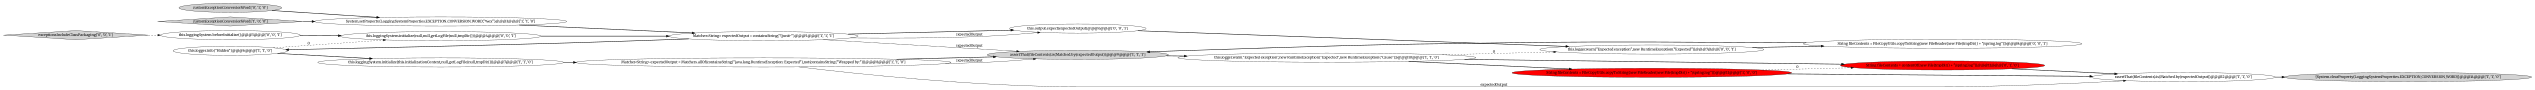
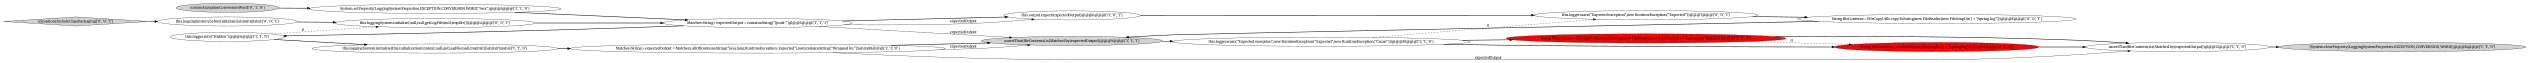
  digraph {
    fontname=Merriweather
    rankdir=LR
    node [fillcolor=white fontname=Merriweather shape=ellipse style=filled]
    edge [fontname=Merriweather style=bold]
    n1 [label="this.logger.info(\"Hidden\")@@@6@@@['1', '1', '0']"]
    n2 [label="this.loggingSystem.initialize(this.initializationContext,null,getLogFile(null,tmpDir()))@@@7@@@['1', '1', '0']"]
    n3 [label="this.loggingSystem.initialize(null,null,getLogFile(null,tmpDir()))@@@4@@@['0', '0', '1']"]
    n4 [label="Matcher<String> expectedOutput = Matchers.allOf(containsString(\"java.lang.RuntimeException: Expected\"),not(containsString(\"Wrapped by:\")))@@@8@@@['1', '1', '0']"]
    n5 [label="Matcher<String> expectedOutput = containsString(\"(junit-\")@@@5@@@['1', '1', '1']"]
    n6 [fillcolor=lightgray label="assertThat(fileContents).is(Matched.by(expectedOutput))@@@9@@@['1', '1', '1']"]
    n7 [label="this.logger.warn(\"Expected exception\",new RuntimeException(\"Expected\",new RuntimeException(\"Cause\")))@@@10@@@['1', '1', '0']"]
    n8 [label="this.logger.warn(\"Expected exception\",new RuntimeException(\"Expected\"))@@@7@@@['0', '0', '1']"]
    n9 [fillcolor=red label="String fileContents = contentOf(new File(tmpDir() + \"/spring.log\"))@@@11@@@['0', '1', '0']"]
    n10 [fillcolor=red label="String fileContents = FileCopyUtils.copyToString(new FileReader(new File(tmpDir() + \"/spring.log\")))@@@11@@@['1', '0', '0']"]
    n11 [fillcolor=lightgray label="customExceptionConversionWord['0', '1', '0']"]
    n12 [label="System.setProperty(LoggingSystemProperties.EXCEPTION_CONVERSION_WORD,\"%ex\")@@@3@@@['1', '1', '0']"]
    n13 [label="this.output.expect(expectedOutput)@@@6@@@['0', '0', '1']"]
    n14 [label="assertThat(fileContents).is(Matched.by(expectedOutput))@@@12@@@['1', '1', '0']"]
    n15 [fillcolor=lightgray label="{System.clearProperty(LoggingSystemProperties.EXCEPTION_CONVERSION_WORD)}@@@14@@@['1', '1', '0']"]
    n16 [label="String fileContents = FileCopyUtils.copyToString(new FileReader(new File(tmpDir() + \"/spring.log\")))@@@8@@@['0', '0', '1']"]
    n17 [label="this.loggingSystem.beforeInitialize()@@@3@@@['0', '0', '1']"]
    n18 [fillcolor=lightgray label="exceptionsIncludeClassPackaging['0', '0', '1']" shape=diamond]
-   n19 [fillcolor=lightgray label="customExceptionConversionWord['1', '0', '0']" shape=diamond]
    n1 -> n2
    n1 -> n3 [label=0 style=dashed]
    n2 -> n4
    n3 -> n5
    n4 -> n6
    n4 -> n6 [label=expectedOutput style=solid]
    n4 -> n14 [label=expectedOutput style=solid]
    n5 -> n1
    n5 -> n6 [label=expectedOutput style=solid]
    n5 -> n13
    n5 -> n13 [label=expectedOutput style=solid]
    n6 -> n7
    n7 -> n8 [label=0 style=dashed]
    n7 -> n9
    n7 -> n10
    n8 -> n16
    n9 -> n14
    n10 -> n9 [label=0 style=dashed]
    n10 -> n14
    n11 -> n12
    n12 -> n5
    n13 -> n8
    n14 -> n15
    n16 -> n6
    n17 -> n3
-   n18 -> n17 [style=dashed]
-   n19 -> n12
+   n18 -> n17
  }
